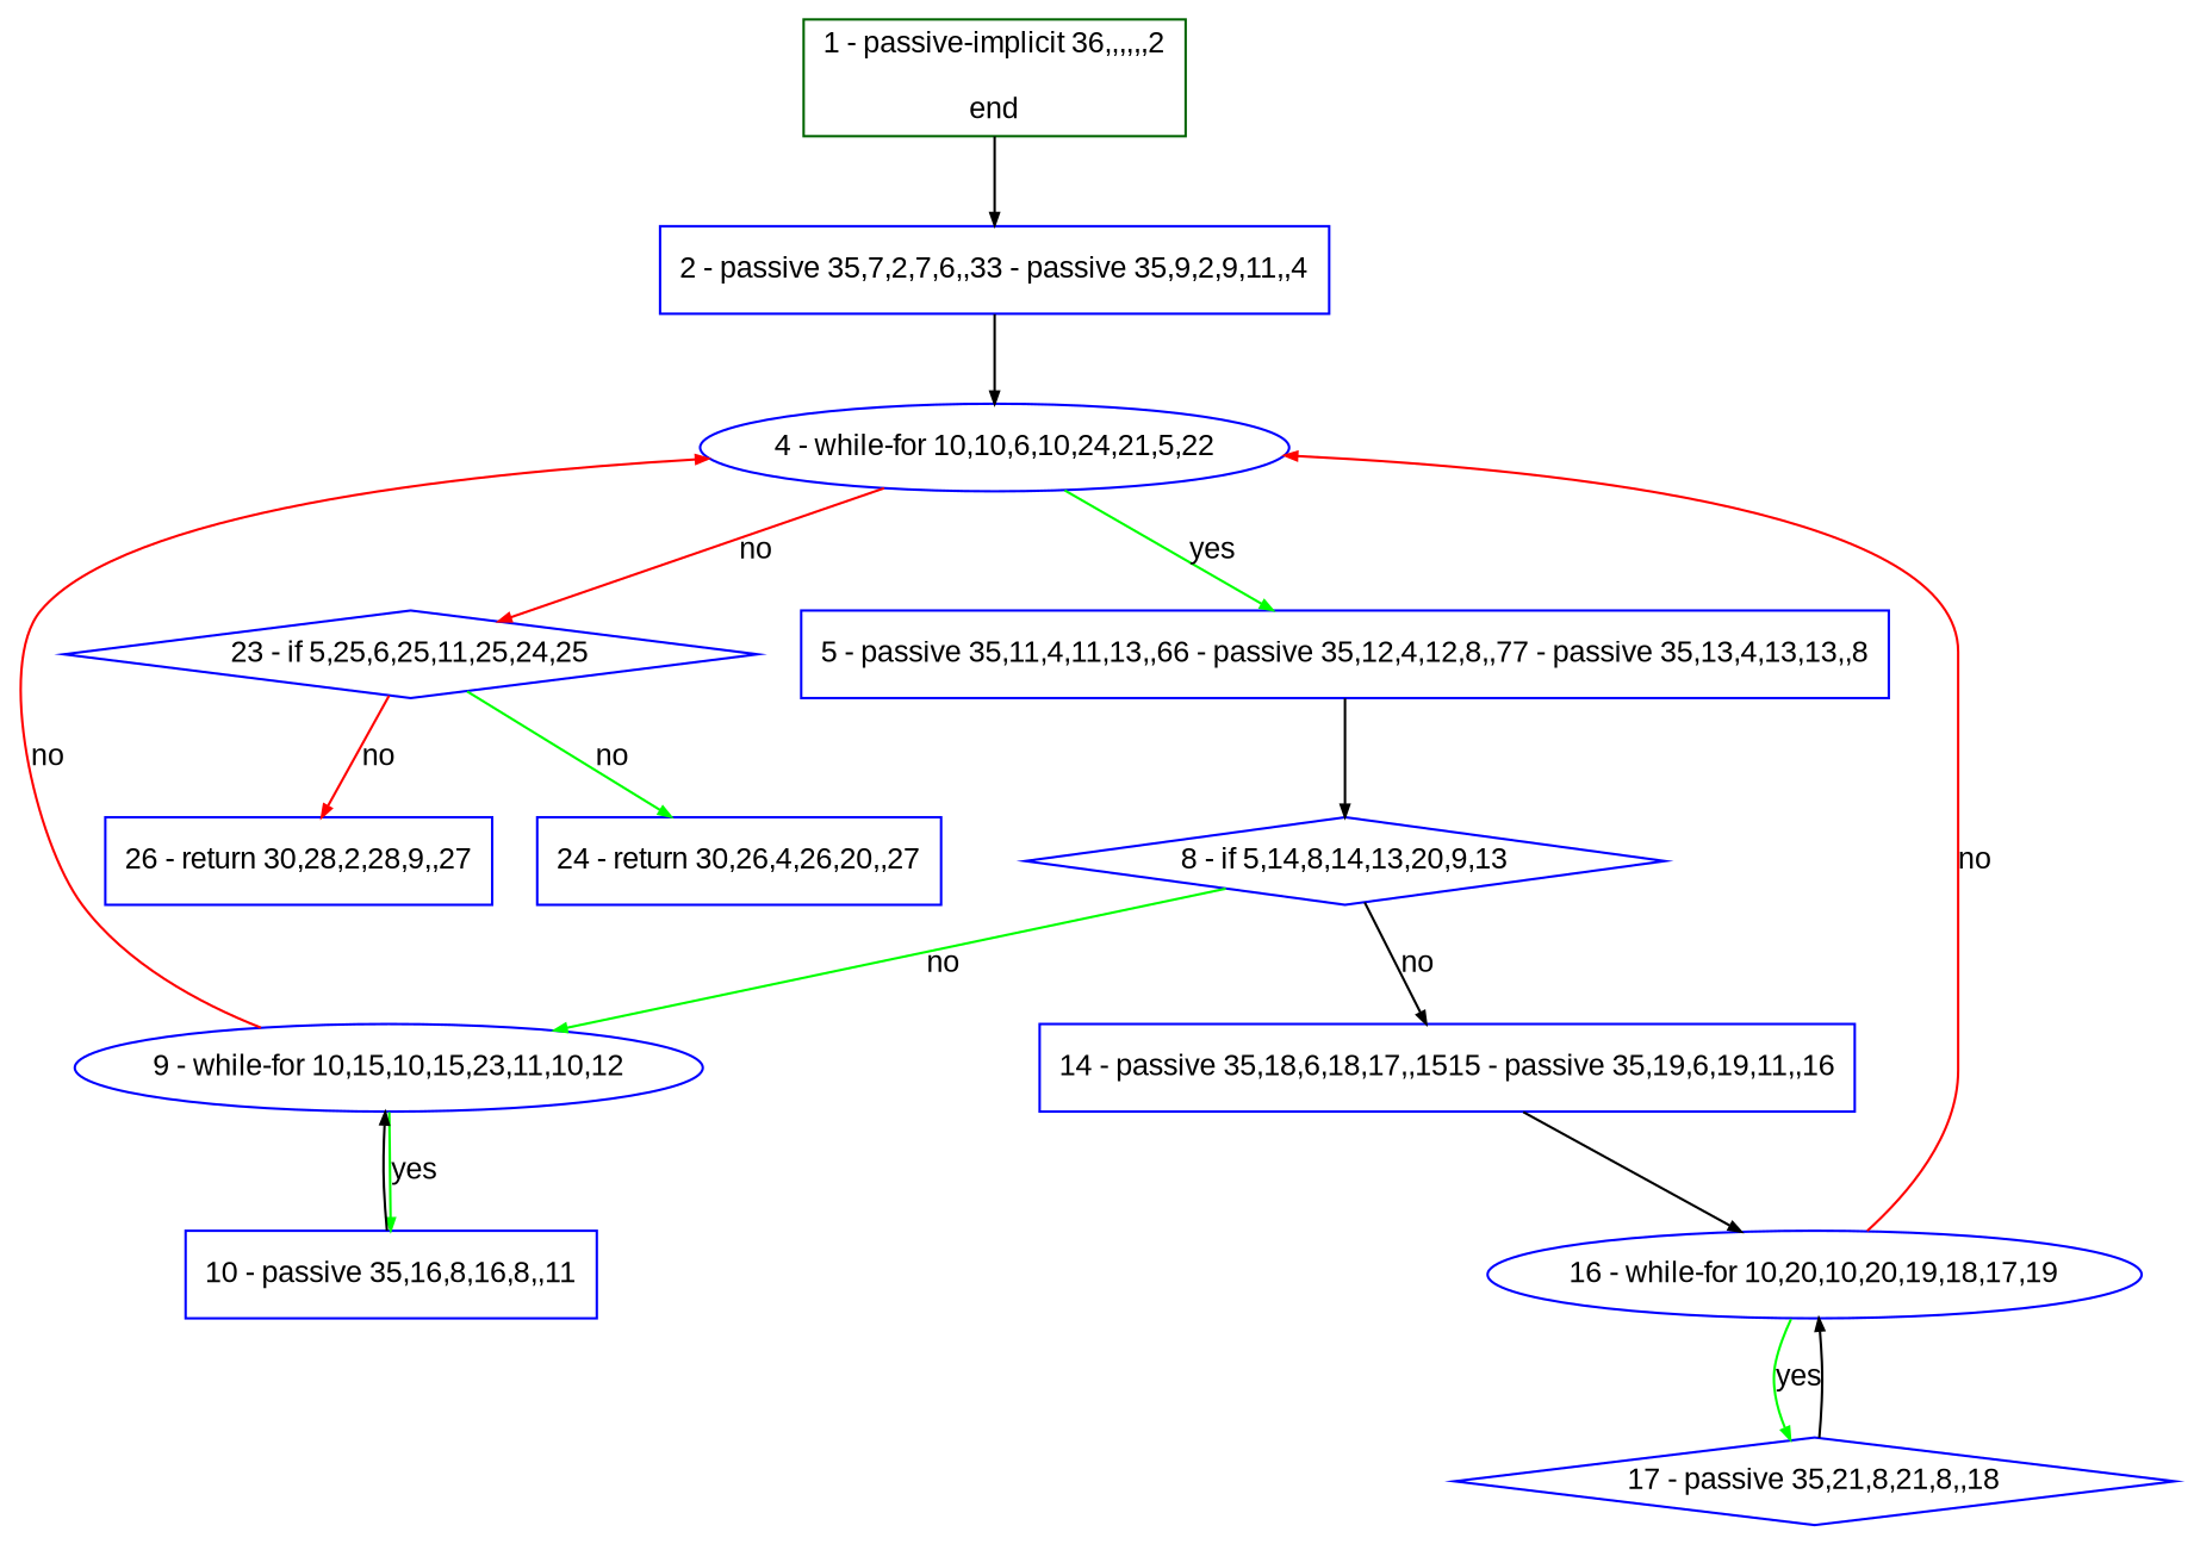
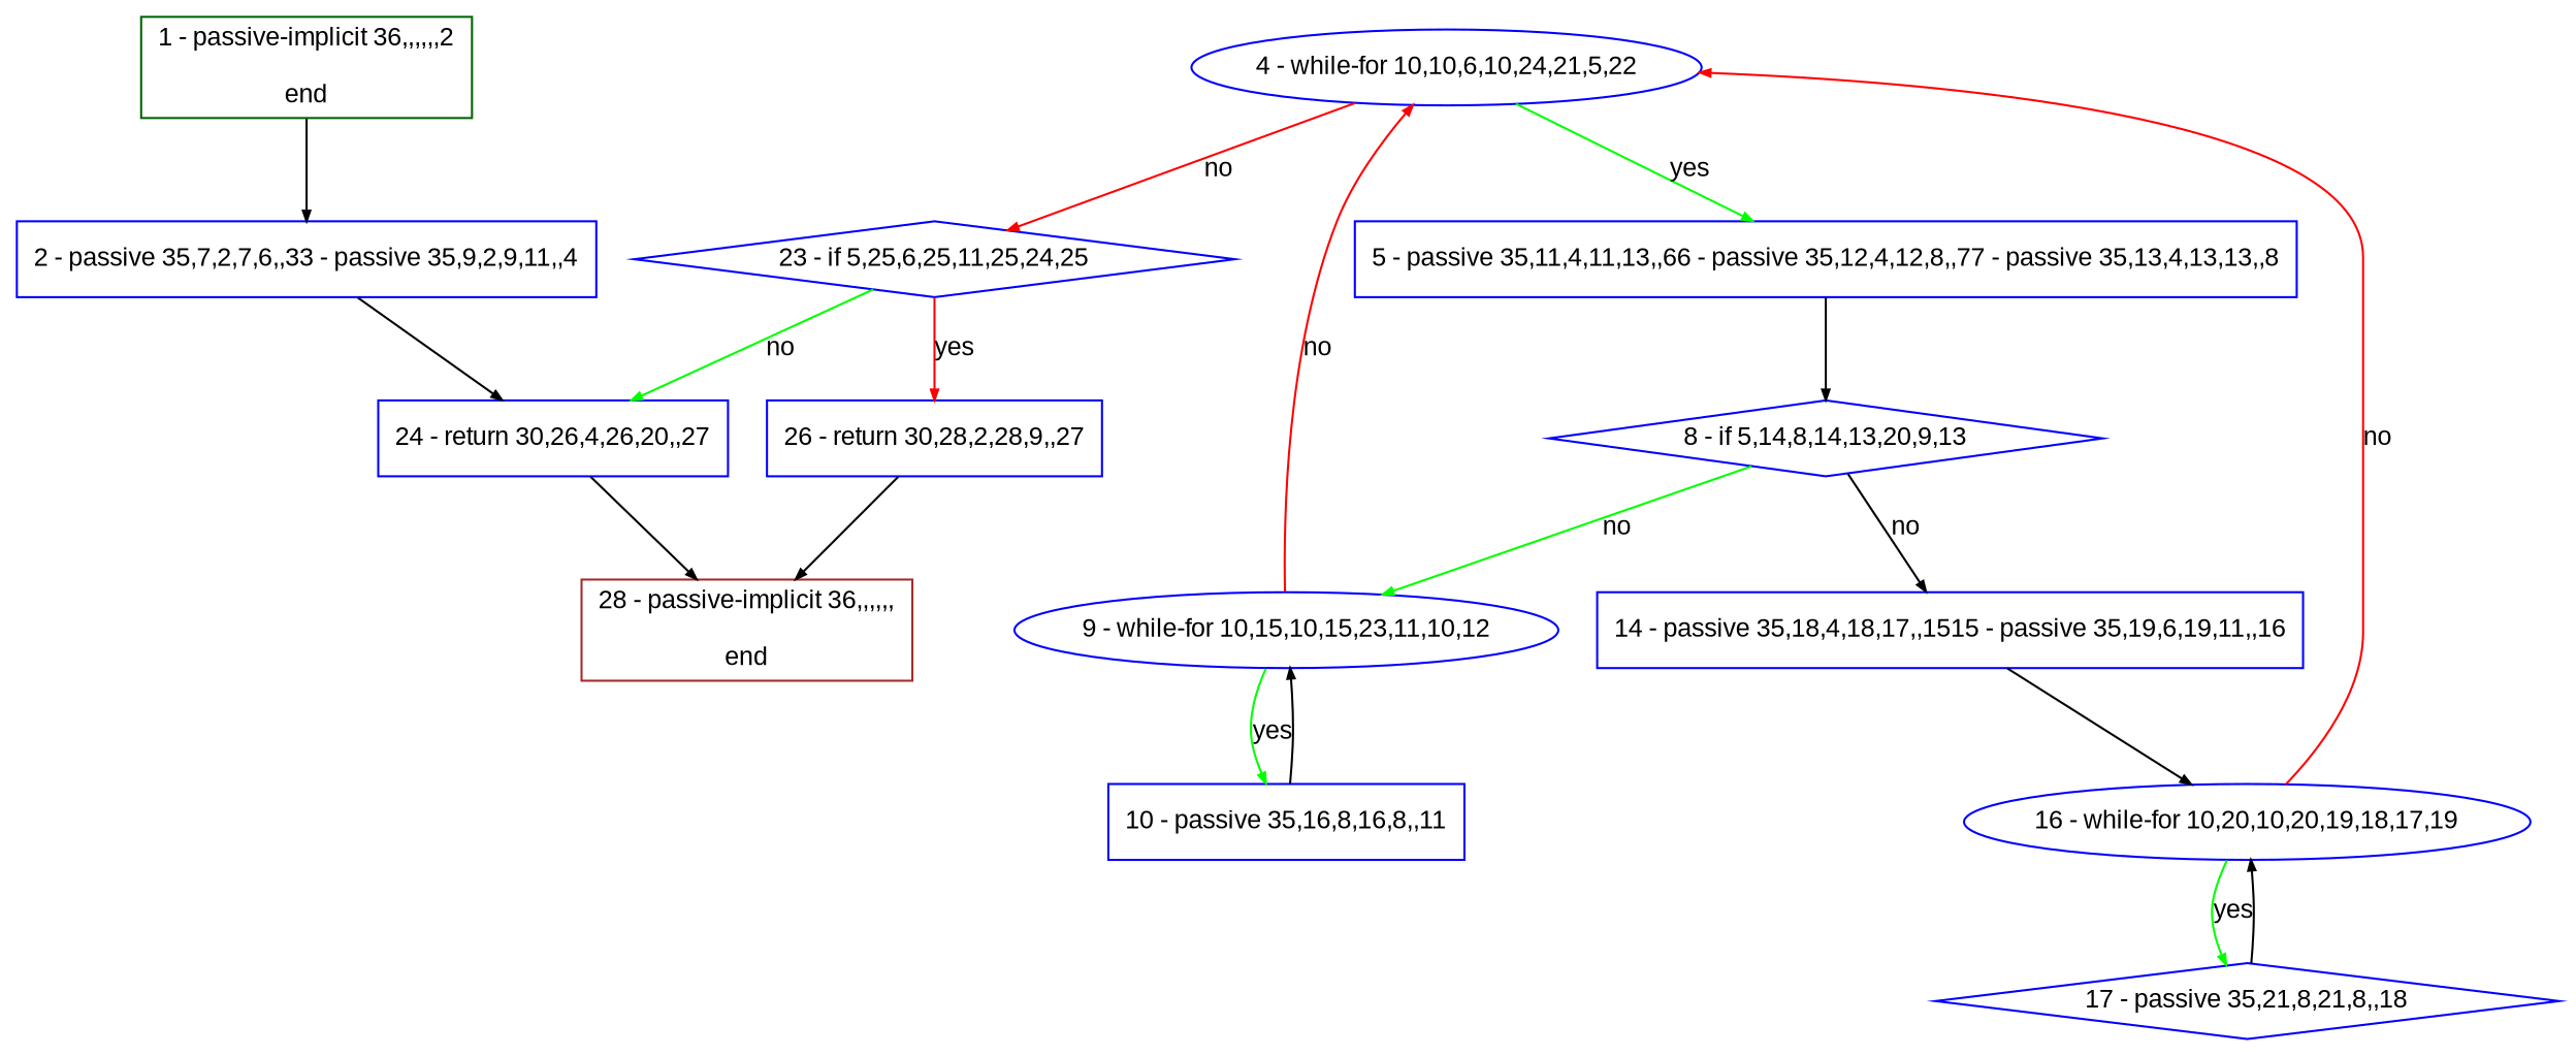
  digraph {
    bgcolor=white
    compound=true
    fillcolor="#FFFFCC"
    fontname=Arial
    fontsize=12
    pack=true
    packmode=clust
    style="rounded,filled"
    node [color="#0000ff" compound=true fillcolor="#ffffff" fixedsize=false fontname=Arial fontsize=12 node_initialized=no shape=box style=filled]
    edge [arrowhead=normal arrowsize=0.5 arrowtail=none color="#000000" compound=true dir=forward fontcolor=black fontname=Arial fontsize=12]
    n1 [label="2 - passive 35,7,2,7,6,,33 - passive 35,9,2,9,11,,4"]
    n2 [label="4 - while-for 10,10,6,10,24,21,5,22" shape=oval]
    n3 [label="5 - passive 35,11,4,11,13,,66 - passive 35,12,4,12,8,,77 - passive 35,13,4,13,13,,8"]
    n4 [label="23 - if 5,25,6,25,11,25,24,25" shape=diamond]
    n5 [color="#006400" label="1 - passive-implicit 36,,,,,,2\n\nend"]
    n6 [label="8 - if 5,14,8,14,13,20,9,13" shape=diamond]
    n7 [label="24 - return 30,26,4,26,20,,27"]
    n8 [label="26 - return 30,28,2,28,9,,27"]
    n9 [label="9 - while-for 10,15,10,15,23,11,10,12" shape=oval]
-   n10 [label="14 - passive 35,18,6,18,17,,1515 - passive 35,19,6,19,11,,16"]
+   n10 [label="14 - passive 35,18,4,18,17,,1515 - passive 35,19,6,19,11,,16"]
+   n11 [color="#a52a2a" label="28 - passive-implicit 36,,,,,,\n\nend"]
    n12 [label="10 - passive 35,16,8,16,8,,11"]
    n13 [label="16 - while-for 10,20,10,20,19,18,17,19" shape=oval]
    n14 [label="17 - passive 35,21,8,21,8,,18" shape=diamond]
-   n1 -> n2
+   n1 -> n7
    n2 -> n3 [color="#00ff00" label=yes]
    n2 -> n4 [color="#ff0000" label=no]
    n3 -> n6
    n4 -> n7 [color="#00ff00" label=no]
-   n4 -> n8 [color="#ff0000" label=no]
+   n4 -> n8 [color="#ff0000" label=yes]
    n5 -> n1
    n6 -> n9 [color="#00ff00" label=no]
    n6 -> n10 [label=no]
+   n7 -> n11
+   n8 -> n11
    n9 -> n2 [color="#ff0000" label=no]
    n9 -> n12 [color="#00ff00" label=yes]
    n10 -> n13
    n12 -> n9
    n13 -> n2 [color="#ff0000" label=no]
    n13 -> n14 [color="#00ff00" label=yes]
    n14 -> n13
  }
